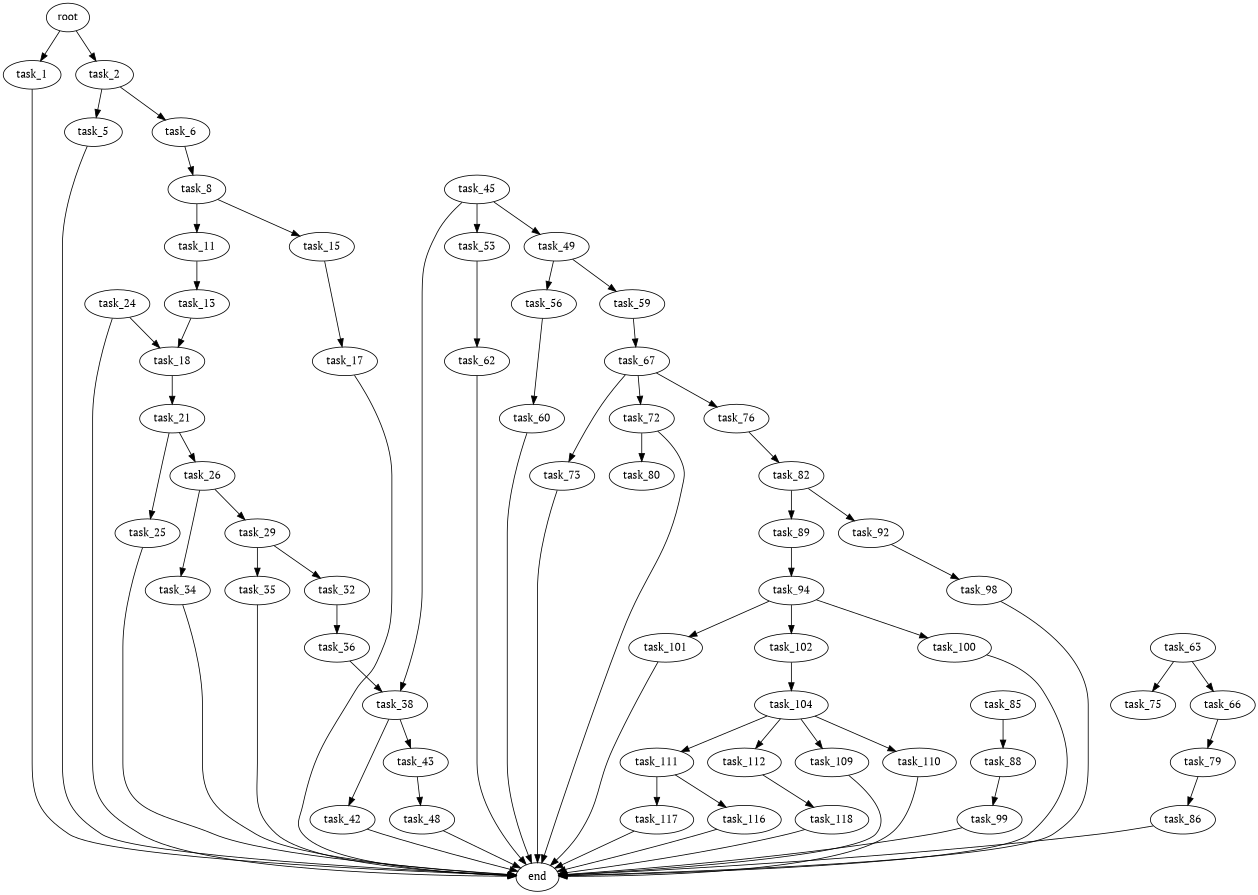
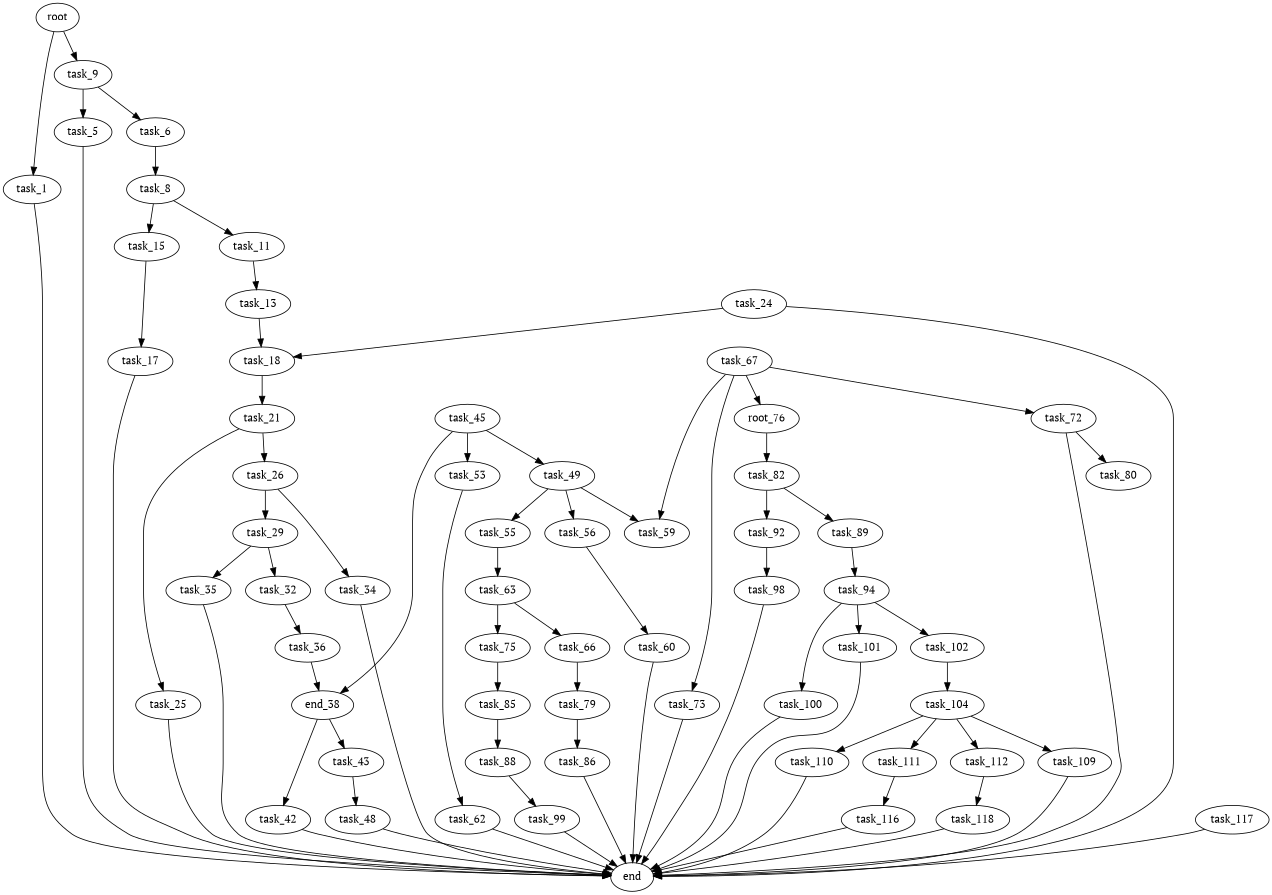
  digraph {
    fontname="PT Serif"
    node [fontname="PT Serif"]
    edge [fontname="PT Serif"]
    root
    task_1
-   task_2
+   task_2 [label=task_9]
    end
    task_5
    task_6
    task_8
    task_11
    task_15
    task_13
    task_17
    task_18
    task_21
    task_25
    task_26
    task_24
    task_29
    task_34
    task_32
    task_35
    task_36
-   task_38
+   task_38 [label=end_38]
    task_42
    task_43
    task_48
    task_45
    task_49
    task_53
+   task_55
    task_56
    task_59
    task_62
    task_63
    task_60
    task_67
    task_66
    task_75
    task_72
    task_73
-   task_76
+   task_76 [label=root_76]
    task_79
    task_85
    task_86
    task_80
    task_82
    task_88
    task_89
    task_92
    task_94
    task_98
    task_99
    task_100
    task_101
    task_102
    task_104
    task_109
    task_110
    task_111
    task_112
    task_116
    task_117
    task_118
    root -> task_1
    root -> task_2
    task_1 -> end
    task_2 -> task_5
    task_2 -> task_6
    task_5 -> end
    task_6 -> task_8
    task_8 -> task_11
    task_8 -> task_15
    task_11 -> task_13
    task_15 -> task_17
    task_13 -> task_18
    task_17 -> end
    task_18 -> task_21
    task_21 -> task_25
    task_21 -> task_26
    task_25 -> end
    task_26 -> task_29
    task_26 -> task_34
    task_24 -> end
    task_24 -> task_18
    task_29 -> task_32
    task_29 -> task_35
    task_34 -> end
    task_32 -> task_36
    task_35 -> end
    task_36 -> task_38
    task_38 -> task_42
    task_38 -> task_43
    task_42 -> end
    task_43 -> task_48
    task_48 -> end
    task_45 -> task_38
    task_45 -> task_49
    task_45 -> task_53
+   task_49 -> task_55
    task_49 -> task_56
    task_49 -> task_59
    task_53 -> task_62
+   task_55 -> task_63
    task_56 -> task_60
-   task_59 -> task_67
+   task_67 -> task_59
    task_62 -> end
    task_63 -> task_66
    task_63 -> task_75
    task_60 -> end
    task_67 -> task_72
    task_67 -> task_73
    task_67 -> task_76
    task_66 -> task_79
+   task_75 -> task_85
    task_72 -> end
    task_72 -> task_80
    task_73 -> end
    task_76 -> task_82
    task_79 -> task_86
    task_85 -> task_88
    task_86 -> end
    task_82 -> task_89
    task_82 -> task_92
    task_88 -> task_99
    task_89 -> task_94
    task_92 -> task_98
    task_94 -> task_100
    task_94 -> task_101
    task_94 -> task_102
    task_98 -> end
    task_99 -> end
    task_100 -> end
    task_101 -> end
    task_102 -> task_104
    task_104 -> task_109
    task_104 -> task_110
    task_104 -> task_111
    task_104 -> task_112
    task_109 -> end
    task_110 -> end
    task_111 -> task_116
-   task_111 -> task_117
    task_112 -> task_118
    task_116 -> end
    task_117 -> end
    task_118 -> end
  }
